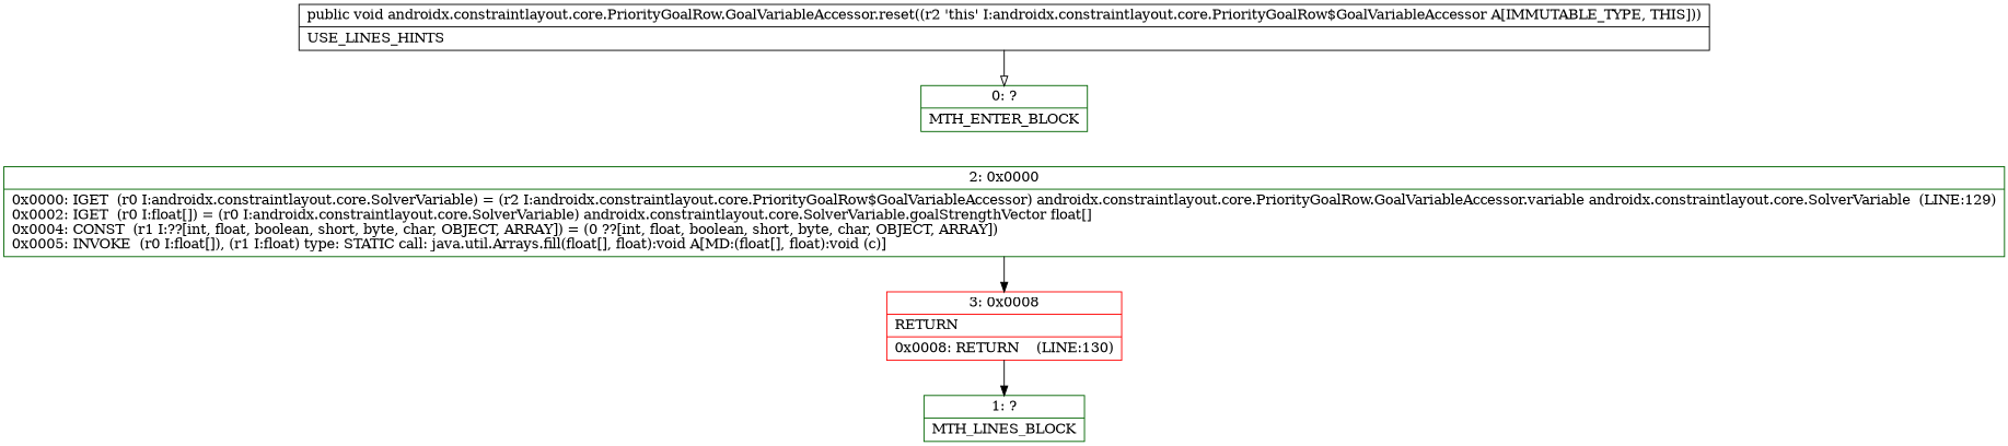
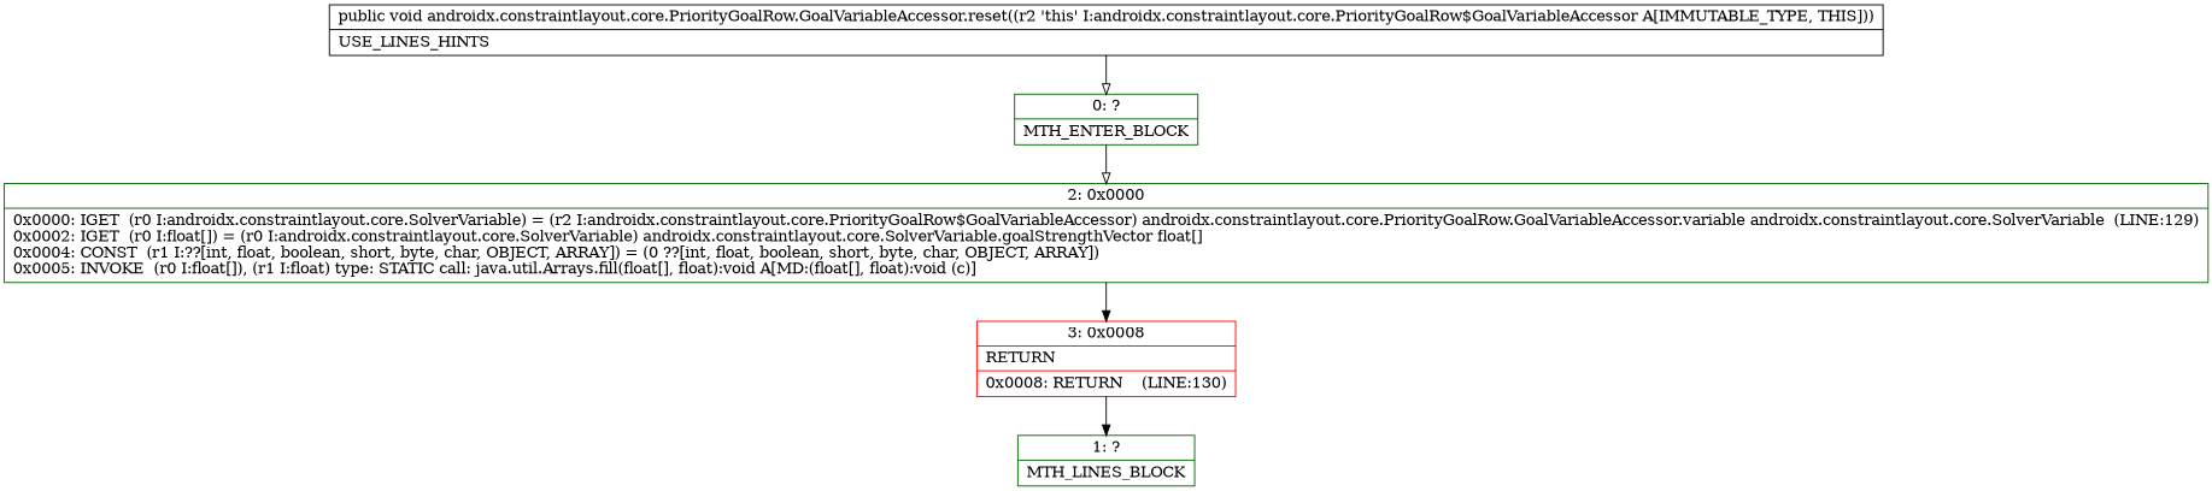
  digraph {
    node [color=darkgreen shape=record]
    edge [arrowhead=onormal]
    n1 [label="{0\:\ ?|MTH_ENTER_BLOCK\l}"]
    n2 [label="{2\:\ 0x0000|0x0000: IGET  (r0 I:androidx.constraintlayout.core.SolverVariable) = (r2 I:androidx.constraintlayout.core.PriorityGoalRow$GoalVariableAccessor) androidx.constraintlayout.core.PriorityGoalRow.GoalVariableAccessor.variable androidx.constraintlayout.core.SolverVariable  (LINE:129)\l0x0002: IGET  (r0 I:float[]) = (r0 I:androidx.constraintlayout.core.SolverVariable) androidx.constraintlayout.core.SolverVariable.goalStrengthVector float[] \l0x0004: CONST  (r1 I:??[int, float, boolean, short, byte, char, OBJECT, ARRAY]) = (0 ??[int, float, boolean, short, byte, char, OBJECT, ARRAY]) \l0x0005: INVOKE  (r0 I:float[]), (r1 I:float) type: STATIC call: java.util.Arrays.fill(float[], float):void A[MD:(float[], float):void (c)]\l}"]
    n3 [color=red label="{3\:\ 0x0008|RETURN\l|0x0008: RETURN    (LINE:130)\l}"]
    n4 [label="{1\:\ ?|MTH_LINES_BLOCK\l}"]
    n5 [color=black label="{public void androidx.constraintlayout.core.PriorityGoalRow.GoalVariableAccessor.reset((r2 'this' I:androidx.constraintlayout.core.PriorityGoalRow$GoalVariableAccessor A[IMMUTABLE_TYPE, THIS]))  | USE_LINES_HINTS\l}"]
+   n1 -> n2
    n2 -> n3 [arrowhead=normal]
    n3 -> n4 [arrowhead=normal]
    n5 -> n1
  }
